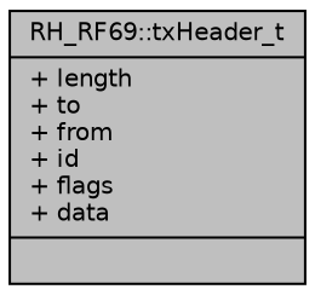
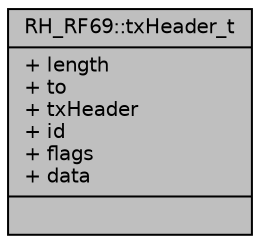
  digraph {
-   n1 [color=black fillcolor=grey75 fontcolor=black fontname=Helvetica fontsize=10 height=0.2 label="{RH_RF69::txHeader_t\n|+ length\l+ to\l+ from\l+ id\l+ flags\l+ data\l|}" shape=record style=filled width=0.4]
+   n1 [color=black fillcolor=grey75 fontcolor=black fontname=Helvetica fontsize=10 height=0.2 label="{RH_RF69::txHeader_t\n|+ length\l+ to\l+ txHeader\l+ id\l+ flags\l+ data\l|}" shape=record style=filled width=0.4]
  }
